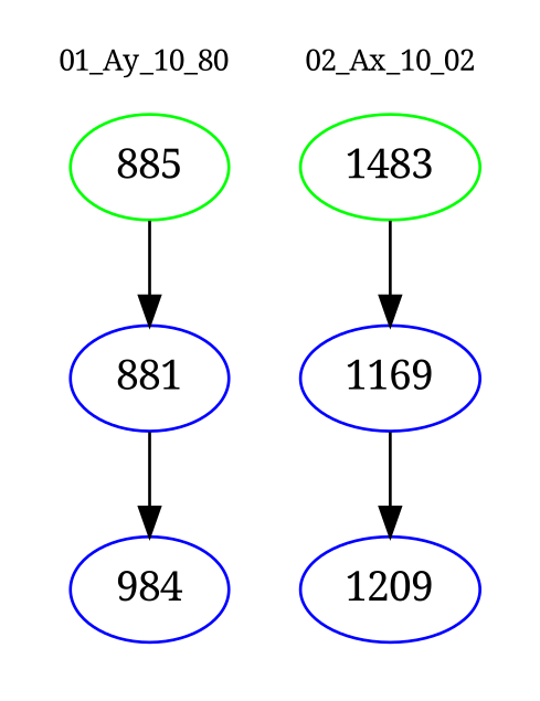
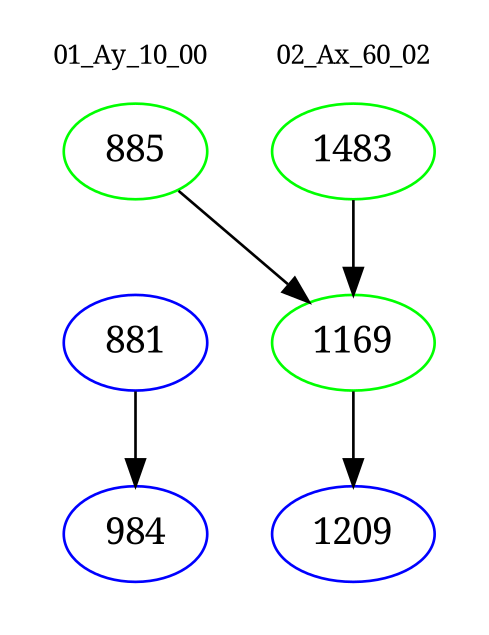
  digraph {
    fontname="Noto Serif"
    node [color=blue fontname="Noto Serif"]
    edge [color=black fontname="Noto Serif"]
    n1 [color=green label=885]
    n2 [label=881]
    n3 [label=984]
    n4 [color=green label=1483]
-   n5 [label=1169]
+   n5 [color=green label=1169]
    n6 [label=1209]
    subgraph cluster_1 {
      color=white
      fontsize=10
-     label="01_Ay_10_80"
+     label="01_Ay_10_00"
      n1
      n2
      n3
    }
    subgraph cluster_2 {
      color=white
      fontsize=10
-     label="02_Ax_10_02"
+     label="02_Ax_60_02"
      n4
      n5
      n6
    }
-   n1 -> n2
+   n1 -> n5
    n2 -> n3
    n4 -> n5
    n5 -> n6
  }
